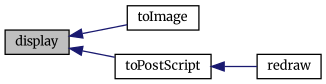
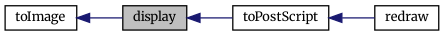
  digraph {
    fontname=Merriweather
    rankdir=LR
    node [color=black fillcolor=white fontname=Merriweather fontsize=10 shape=record style=filled]
    edge [color=midnightblue dir=back fontname=Merriweather fontsize=10 labelfontname=FreeSans labelfontsize=10 style=solid]
    n1 [fillcolor=grey75 fontcolor=black height=0.2 label=display width=0.4]
    n2 [height=0.2 label=toImage width=0.4]
    n3 [height=0.2 label=toPostScript width=0.4]
    n4 [height=0.2 label=redraw width=0.4]
-   n1 -> n2
+   n2 -> n1
    n1 -> n3
    n3 -> n4
  }
